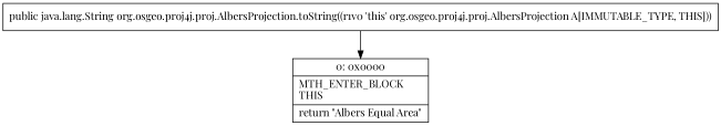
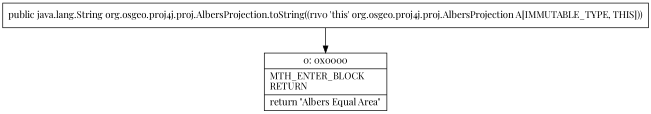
  digraph {
    fontname="Playfair Display"
    node [shape=record fontname="Playfair Display"]
-   n1 [label="{0\:\ 0x0000|MTH_ENTER_BLOCK\lTHIS\l|return \"Albers Equal Area\"\l}"]
+   n1 [label="{0\:\ 0x0000|MTH_ENTER_BLOCK\lRETURN\l|return \"Albers Equal Area\"\l}"]
    n2 [label="{public java.lang.String org.osgeo.proj4j.proj.AlbersProjection.toString((r1v0 'this' org.osgeo.proj4j.proj.AlbersProjection A[IMMUTABLE_TYPE, THIS])) }"]
    n2 -> n1 [fontname="Playfair Display"]
  }
